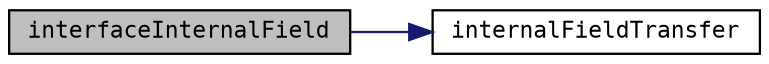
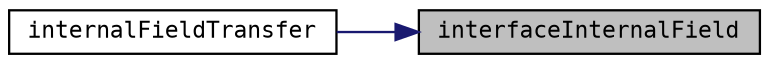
  digraph {
    rankdir=LR
    fontname="DejaVu Sans Mono"
    node [color=black fontname="DejaVu Sans Mono" fontsize=10 shape=record]
    n1 [fillcolor=grey75 fontcolor=black height=0.2 label=interfaceInternalField style=filled width=0.4]
    n2 [height=0.2 label=internalFieldTransfer width=0.4]
-   n1 -> n2 [color=midnightblue fontname="DejaVu Sans Mono" fontsize=10 labelfontname=Helvetica labelfontsize=10 style=solid]
+   n2 -> n1 [color=midnightblue fontname="DejaVu Sans Mono" fontsize=10 labelfontname=Helvetica labelfontsize=10 style=solid]
  }
